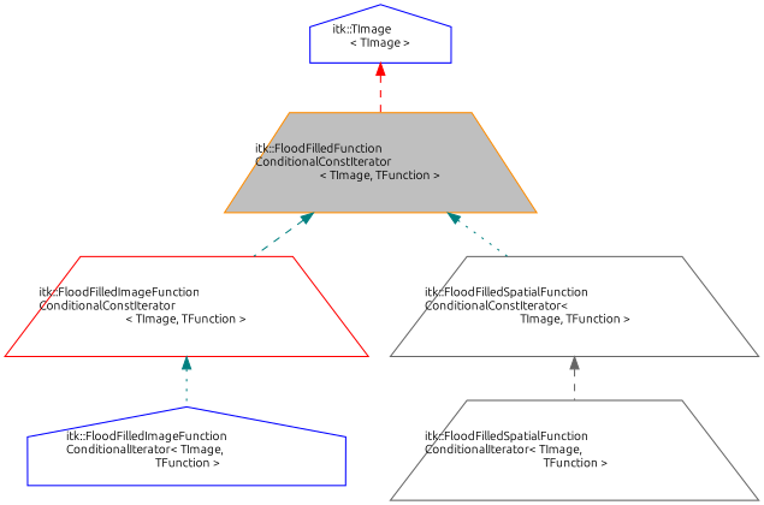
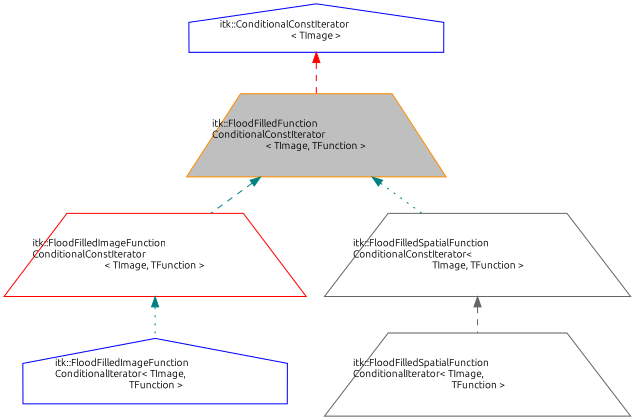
  digraph {
    rankdir=TB
    fontname=Ubuntu
    node [color=gray40 fillcolor=white fontname=Ubuntu fontsize=10 shape=trapezium style=filled]
    edge [color=teal dir=back fontname=Ubuntu fontsize=10 labelfontname=Helvetica labelfontsize=10 style=dashed]
    n1 [color=darkorange fillcolor=grey75 fontcolor=black height=0.2 label="itk::FloodFilledFunction\lConditionalConstIterator\l\< TImage, TFunction \>" width=0.4]
    n2 [color=red height=0.2 label="itk::FloodFilledImageFunction\lConditionalConstIterator\l\< TImage, TFunction \>" width=0.4]
    n3 [height=0.2 label="itk::FloodFilledSpatialFunction\lConditionalConstIterator\<\l TImage, TFunction \>" width=0.4]
-   n4 [color=blue height=0.2 label="itk::TImage\l\< TImage \>" shape=house width=0.4]
+   n4 [color=blue height=0.2 label="itk::ConditionalConstIterator\l\< TImage \>" shape=house width=0.4]
    n5 [color=blue height=0.2 label="itk::FloodFilledImageFunction\lConditionalIterator\< TImage,\l TFunction \>" shape=house width=0.4]
    n6 [height=0.2 label="itk::FloodFilledSpatialFunction\lConditionalIterator\< TImage,\l TFunction \>" width=0.4]
    n1 -> n2
    n1 -> n3 [style=dotted]
    n2 -> n5 [style=dotted]
    n3 -> n6 [color=gray40]
    n4 -> n1 [color=red]
  }
